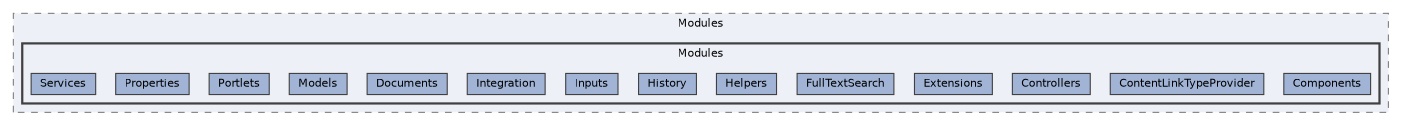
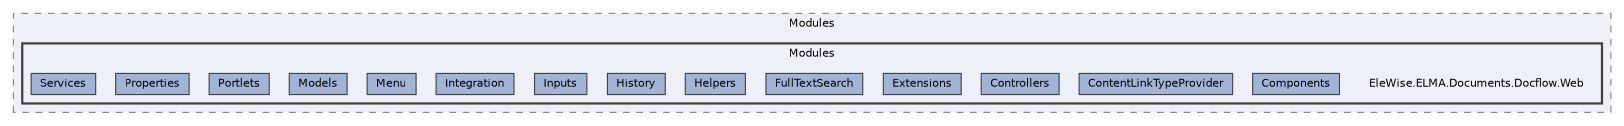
  digraph {
    compound=true
    node [fontname=Helvetica fontsize=10 shape=box color=grey25 fillcolor="#a2b4d6" style=filled]
+   n1 [height=0.2 label="EleWise.ELMA.Documents.Docflow.Web" shape=plaintext width=0.4 color="" fillcolor="" style=""]
    n2 [height=0.2 label=Components width=0.4]
    n3 [height=0.2 label=ContentLinkTypeProvider width=0.4]
    n4 [height=0.2 label=Controllers width=0.4]
    n5 [height=0.2 label=Extensions width=0.4]
    n6 [height=0.2 label=FullTextSearch width=0.4]
    n7 [height=0.2 label=Helpers width=0.4]
    n8 [height=0.2 label=History width=0.4]
    n9 [height=0.2 label=Inputs width=0.4]
    n10 [height=0.2 label=Integration width=0.4]
-   n11 [height=0.2 label=Documents width=0.4]
+   n11 [height=0.2 label=Menu width=0.4]
    n12 [height=0.2 label=Models width=0.4]
    n13 [height=0.2 label=Portlets width=0.4]
    n14 [height=0.2 label=Properties width=0.4]
    n15 [height=0.2 label=Services width=0.4]
    subgraph cluster_1 {
      bgcolor="#edf0f7"
      fontname=Helvetica
      fontsize=10
      label=Modules
      pencolor=grey50
      style="filled,dashed"
      subgraph cluster_2 {
        bgcolor="#edf0f7"
        fontname=Helvetica
        fontsize=10
        pencolor=grey25
        style="filled,bold"
+       n1
        n2
        n3
        n4
        n5
        n6
        n7
        n8
        n9
        n10
        n11
        n12
        n13
        n14
        n15
      }
    }
  }
